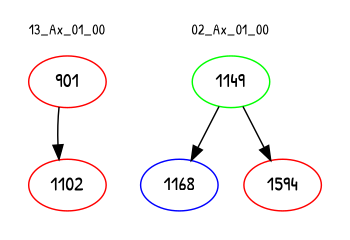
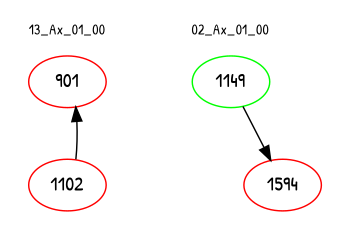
  digraph {
    fontname="Patrick Hand"
    node [color=red fontname="Patrick Hand"]
    edge [color=black fontname="Patrick Hand"]
    n1 [label=901]
    n2 [label=1102]
    n3 [color=green label=1149]
-   n4 [color=blue label=1168]
    n5 [label=1594]
    subgraph cluster_1 {
      color=white
      fontsize=10
      label="13_Ax_01_00"
      n1
      n2
    }
    subgraph cluster_2 {
      color=white
      fontsize=10
      label="02_Ax_01_00"
      n3
-     n4
      n5
    }
-   n1 -> n2
-   n3 -> n4
+   n2 -> n1
    n3 -> n5
  }
